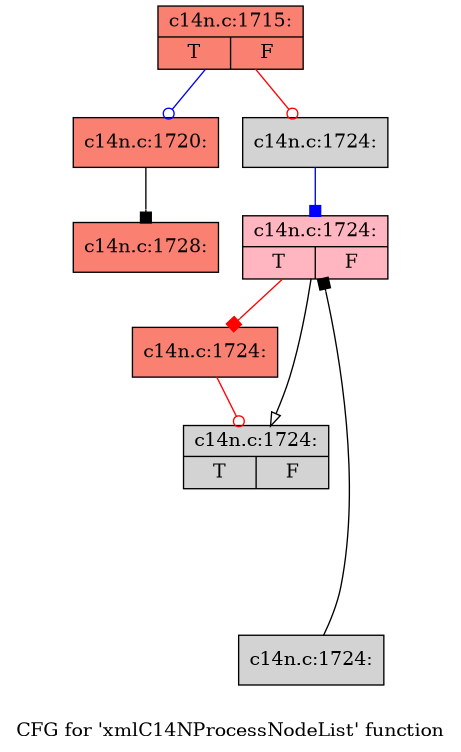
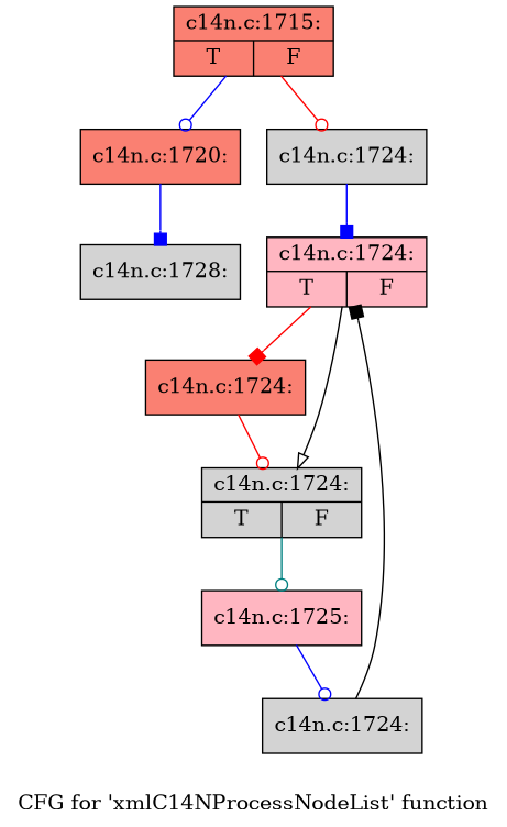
  digraph {
    label="CFG for 'xmlC14NProcessNodeList' function"
    node [fillcolor=lightgrey shape=record style=filled]
    edge [arrowhead=odot color=blue]
    n1 [fillcolor=salmon label="{c14n.c:1715:|{<s0>T|<s1>F}}"]
    n2 [fillcolor=salmon label="{c14n.c:1720:}"]
    n3 [label="{c14n.c:1724:}"]
-   n4 [fillcolor=salmon label="{c14n.c:1728:}"]
+   n4 [label="{c14n.c:1728:}"]
    n5 [fillcolor=lightpink label="{c14n.c:1724:|{<s0>T|<s1>F}}"]
    n6 [fillcolor=salmon label="{c14n.c:1724:}"]
    n7 [label="{c14n.c:1724:|{<s0>T|<s1>F}}"]
+   n8 [fillcolor=lightpink label="{c14n.c:1725:}"]
    n9 [label="{c14n.c:1724:}"]
    n1 -> n2
    n1 -> n3 [color=red]
-   n2 -> n4 [arrowhead=box color=black]
+   n2 -> n4 [arrowhead=box]
    n3 -> n5 [arrowhead=box]
    n5 -> n6 [arrowhead=box color=red]
    n5 -> n7 [arrowhead=onormal color=black]
    n6 -> n7 [color=red]
+   n7 -> n8 [color=teal]
+   n8 -> n9
    n9 -> n5 [arrowhead=box color=black]
  }
